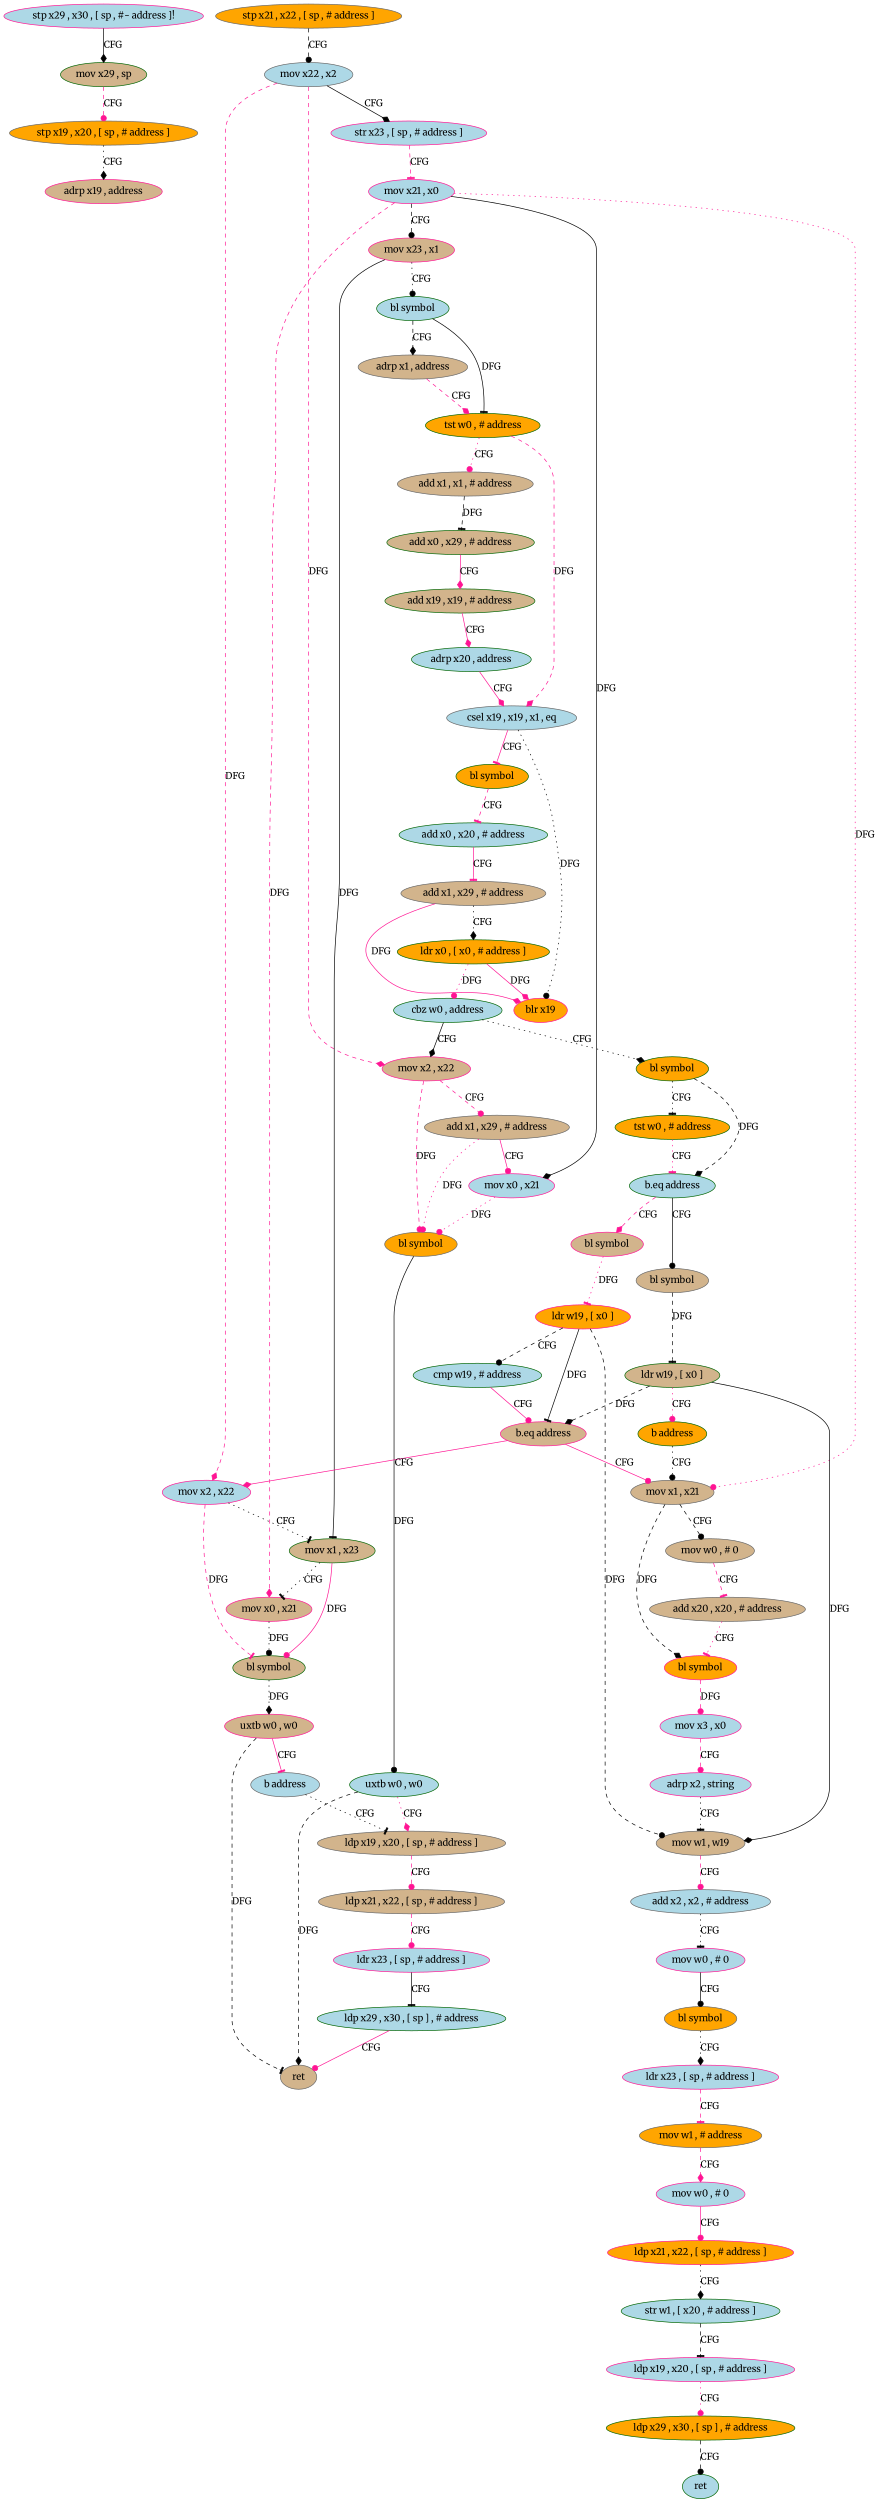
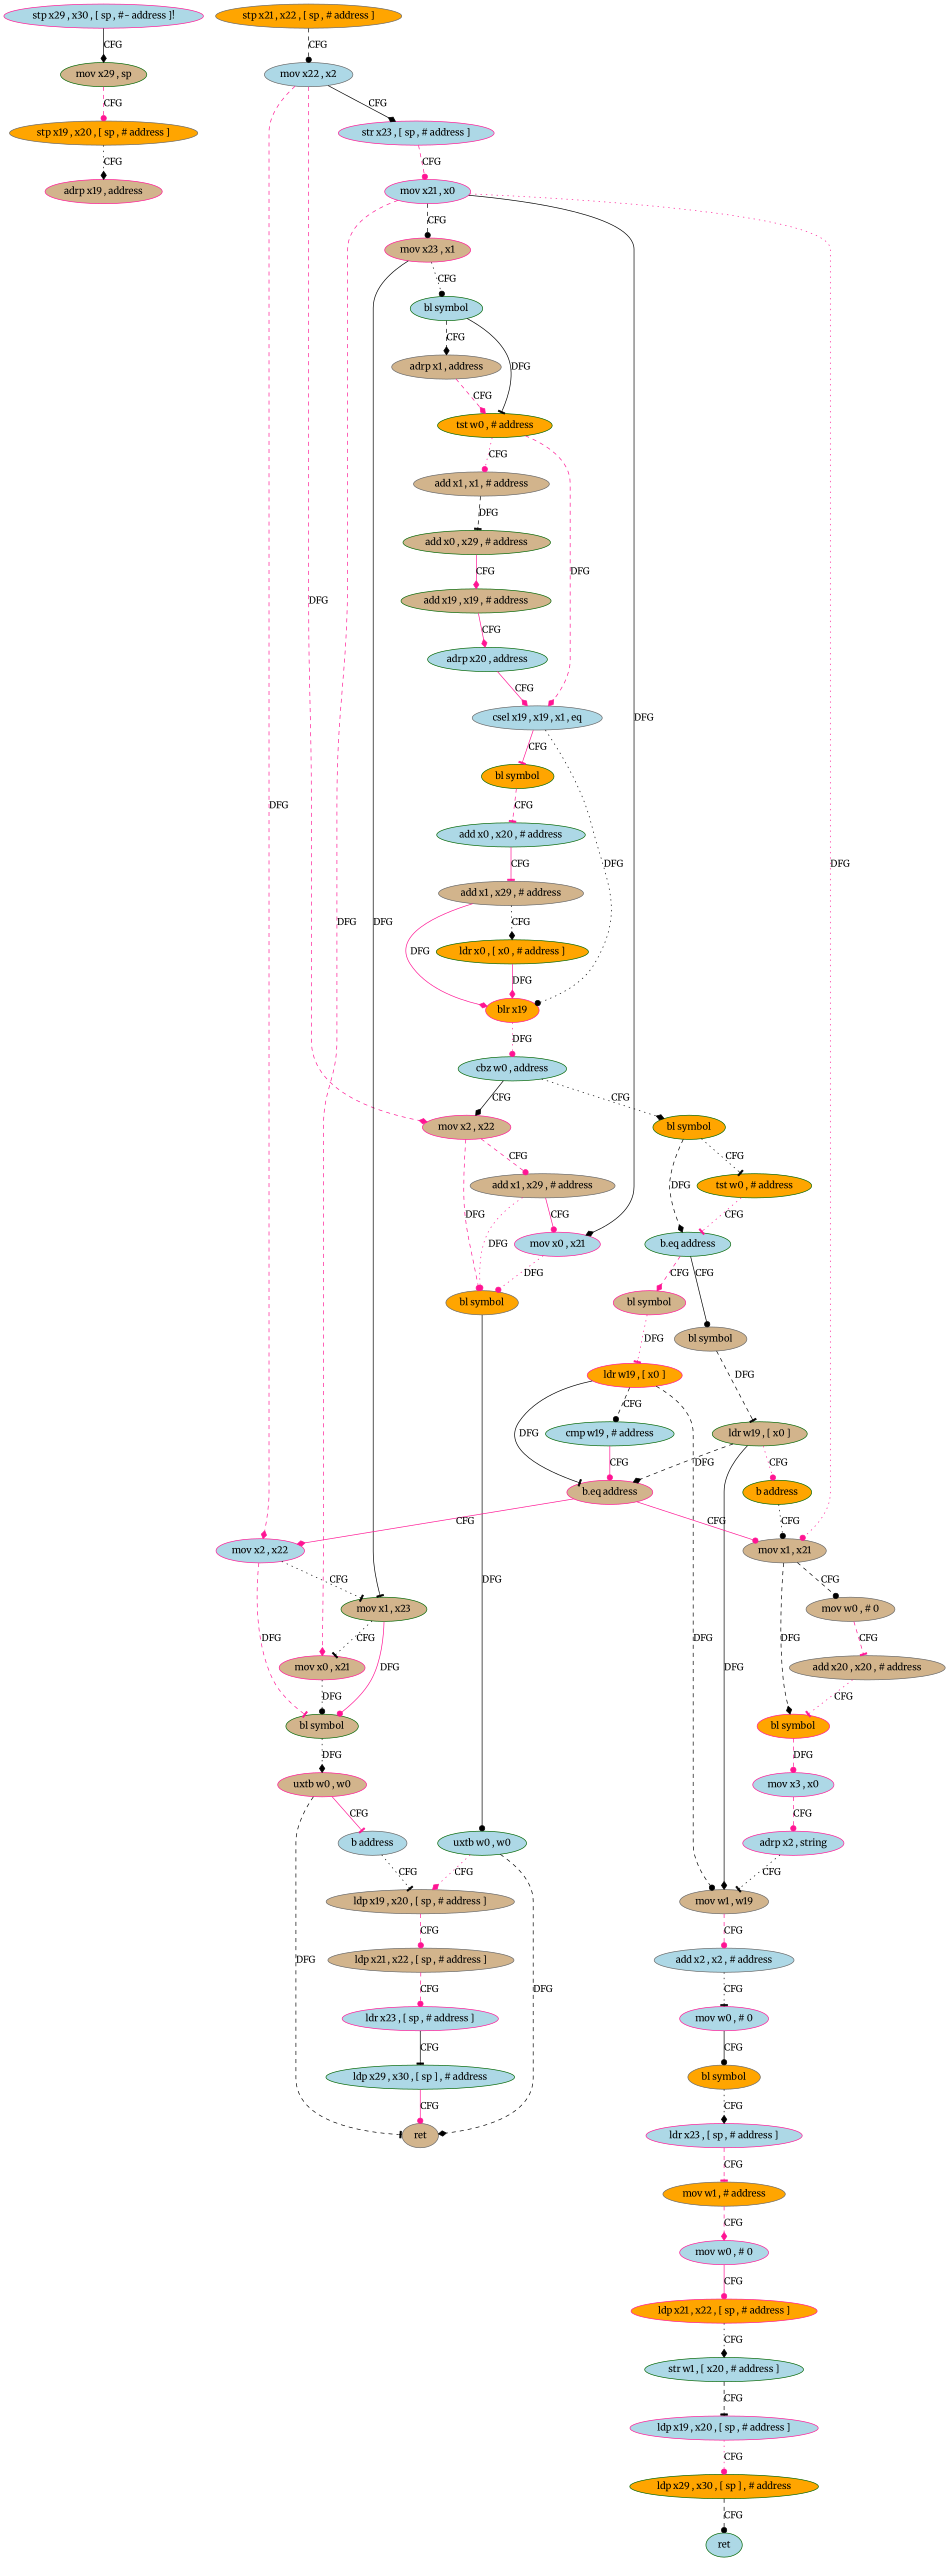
  digraph {
    fontname=Merriweather
    node [color=deeppink fillcolor=lightblue fontname=Merriweather style=filled]
    edge [arrowhead=dot color=deeppink fontname=Merriweather style=dashed]
    n1 [label="stp x29 , x30 , [ sp , #- address ]!"]
    n2 [color=darkgreen fillcolor=tan label="mov x29 , sp"]
    n3 [color=gray40 fillcolor=orange label="stp x19 , x20 , [ sp , # address ]"]
    n4 [fillcolor=tan label="adrp x19 , address"]
    n5 [color=gray40 fillcolor=orange label="stp x21 , x22 , [ sp , # address ]"]
    n6 [color=gray40 label="mov x22 , x2"]
    n7 [label="str x23 , [ sp , # address ]"]
    n8 [fillcolor=tan label="mov x2 , x22"]
    n9 [label="mov x2 , x22"]
    n10 [label="mov x21 , x0"]
    n11 [color=gray40 fillcolor=tan label="add x1 , x29 , # address"]
    n12 [color=gray40 fillcolor=orange label="bl symbol"]
    n13 [color=darkgreen fillcolor=tan label="mov x1 , x23"]
    n14 [color=darkgreen fillcolor=tan label="bl symbol"]
    n15 [fillcolor=tan label="mov x23 , x1"]
    n16 [label="mov x0 , x21"]
    n17 [color=gray40 fillcolor=tan label="mov x1 , x21"]
    n18 [fillcolor=tan label="mov x0 , x21"]
    n19 [color=darkgreen label="bl symbol"]
    n20 [color=gray40 fillcolor=tan label="mov w0 , # 0"]
    n21 [fillcolor=orange label="bl symbol"]
    n22 [color=gray40 fillcolor=tan label="adrp x1 , address"]
    n23 [color=darkgreen fillcolor=orange label="tst w0 , # address"]
    n24 [color=gray40 fillcolor=tan label="add x1 , x1 , # address"]
    n25 [color=gray40 label="csel x19 , x19 , x1 , eq"]
    n26 [color=darkgreen fillcolor=tan label="add x0 , x29 , # address"]
    n27 [color=darkgreen fillcolor=orange label="bl symbol"]
    n28 [fillcolor=orange label="blr x19"]
    n29 [color=darkgreen fillcolor=tan label="add x19 , x19 , # address"]
    n30 [color=darkgreen label="adrp x20 , address"]
    n31 [color=darkgreen label="add x0 , x20 , # address"]
    n32 [color=darkgreen label="cbz w0 , address"]
    n33 [color=gray40 fillcolor=tan label="add x1 , x29 , # address"]
    n34 [color=darkgreen fillcolor=orange label="ldr x0 , [ x0 , # address ]"]
    n35 [color=darkgreen fillcolor=orange label="bl symbol"]
    n36 [color=darkgreen fillcolor=orange label="tst w0 , # address"]
    n37 [color=darkgreen label="b.eq address"]
    n38 [color=darkgreen label="uxtb w0 , w0"]
    n39 [color=gray40 fillcolor=tan label="bl symbol"]
    n40 [fillcolor=tan label="bl symbol"]
    n41 [color=gray40 fillcolor=tan label="ldp x19 , x20 , [ sp , # address ]"]
    n42 [color=gray40 fillcolor=tan label=ret]
    n43 [color=gray40 fillcolor=tan label="ldp x21 , x22 , [ sp , # address ]"]
    n44 [label="ldr x23 , [ sp , # address ]"]
    n45 [color=darkgreen fillcolor=tan label="ldr w19 , [ x0 ]"]
    n46 [fillcolor=orange label="ldr w19 , [ x0 ]"]
    n47 [color=darkgreen fillcolor=orange label="b address"]
    n48 [fillcolor=tan label="b.eq address"]
    n49 [color=gray40 fillcolor=tan label="mov w1 , w19"]
    n50 [color=darkgreen label="cmp w19 , # address"]
    n51 [color=gray40 label="add x2 , x2 , # address"]
    n52 [color=gray40 fillcolor=tan label="add x20 , x20 , # address"]
    n53 [label="mov x3 , x0"]
    n54 [fillcolor=tan label="uxtb w0 , w0"]
    n55 [label="adrp x2 , string"]
    n56 [label="mov w0 , # 0"]
    n57 [color=gray40 fillcolor=orange label="bl symbol"]
    n58 [label="ldr x23 , [ sp , # address ]"]
    n59 [color=gray40 fillcolor=orange label="mov w1 , # address"]
    n60 [label="mov w0 , # 0"]
    n61 [fillcolor=orange label="ldp x21 , x22 , [ sp , # address ]"]
    n62 [color=darkgreen label="str w1 , [ x20 , # address ]"]
    n63 [label="ldp x19 , x20 , [ sp , # address ]"]
    n64 [color=darkgreen fillcolor=orange label="ldp x29 , x30 , [ sp ] , # address"]
    n65 [color=darkgreen label=ret]
    n66 [color=gray40 label="b address"]
    n67 [color=darkgreen label="ldp x29 , x30 , [ sp ] , # address"]
    n1 -> n2 [arrowhead=diamond color=black label=CFG style=solid]
    n2 -> n3 [label=CFG]
    n3 -> n4 [arrowhead=diamond color=black label=CFG style=dotted]
    n5 -> n6 [color=black label=CFG]
    n6 -> n7 [arrowhead=diamond color=black label=CFG style=solid]
    n6 -> n8 [arrowhead=diamond label=DFG]
    n6 -> n9 [arrowhead=diamond label=DFG]
-   n7 -> n10 [arrowhead=tee label=CFG]
+   n7 -> n10 [label=CFG]
    n8 -> n11 [label=CFG]
    n8 -> n12 [label=DFG]
    n9 -> n13 [arrowhead=tee color=black label=CFG style=dotted]
    n9 -> n14 [arrowhead=tee label=DFG]
    n10 -> n15 [color=black label=CFG]
    n10 -> n16 [arrowhead=diamond color=black label=DFG style=solid]
    n10 -> n17 [label=DFG style=dotted]
    n10 -> n18 [arrowhead=diamond label=DFG]
    n11 -> n12 [label=DFG style=dotted]
    n11 -> n16 [label=CFG style=solid]
    n12 -> n38 [color=black label=DFG style=solid]
    n13 -> n14 [label=DFG style=solid]
    n13 -> n18 [arrowhead=tee color=black label=CFG style=dotted]
    n14 -> n54 [arrowhead=diamond color=black label=DFG style=dotted]
    n15 -> n13 [arrowhead=tee color=black label=DFG style=solid]
    n15 -> n19 [color=black label=CFG style=dotted]
    n16 -> n12 [label=DFG style=dotted]
    n17 -> n20 [color=black label=CFG]
    n17 -> n21 [arrowhead=diamond color=black label=DFG]
    n18 -> n14 [color=black label=DFG style=dotted]
    n19 -> n22 [arrowhead=diamond color=black label=CFG]
    n19 -> n23 [arrowhead=tee color=black label=DFG style=solid]
    n20 -> n52 [arrowhead=tee label=CFG]
    n21 -> n53 [label=DFG]
    n22 -> n23 [arrowhead=diamond label=CFG]
    n23 -> n24 [label=CFG style=dotted]
    n23 -> n25 [arrowhead=diamond label=DFG]
    n24 -> n26 [arrowhead=tee color=black label=DFG]
    n25 -> n27 [arrowhead=tee label=CFG style=solid]
    n25 -> n28 [color=black label=DFG style=dotted]
    n26 -> n29 [arrowhead=diamond label=CFG style=solid]
    n27 -> n31 [arrowhead=tee label=CFG]
-   n34 -> n32 [label=DFG style=dotted]
+   n28 -> n32 [label=DFG style=dotted]
    n29 -> n30 [arrowhead=diamond label=CFG style=solid]
    n30 -> n25 [arrowhead=diamond label=CFG style=solid]
    n31 -> n33 [arrowhead=tee label=CFG style=solid]
    n32 -> n8 [arrowhead=diamond color=black label=CFG style=solid]
    n32 -> n35 [arrowhead=diamond color=black label=CFG style=dotted]
    n33 -> n28 [arrowhead=diamond label=DFG style=solid]
    n33 -> n34 [arrowhead=diamond color=black label=CFG style=dotted]
    n34 -> n28 [arrowhead=diamond label=DFG style=solid]
    n35 -> n36 [arrowhead=tee color=black label=CFG style=dotted]
    n35 -> n37 [arrowhead=diamond color=black label=DFG]
    n36 -> n37 [arrowhead=tee label=CFG style=dotted]
    n37 -> n39 [color=black label=CFG style=solid]
    n37 -> n40 [arrowhead=diamond label=CFG]
    n38 -> n41 [arrowhead=diamond label=CFG style=dotted]
    n38 -> n42 [arrowhead=diamond color=black label=DFG]
    n39 -> n45 [arrowhead=tee color=black label=DFG]
    n40 -> n46 [arrowhead=tee label=DFG style=dotted]
    n41 -> n43 [label=CFG]
    n43 -> n44 [label=CFG]
    n44 -> n67 [arrowhead=tee color=black label=CFG style=solid]
    n45 -> n47 [label=CFG style=dotted]
    n45 -> n48 [arrowhead=diamond color=black label=DFG]
    n45 -> n49 [arrowhead=diamond color=black label=DFG style=solid]
    n46 -> n48 [arrowhead=tee color=black label=DFG style=solid]
    n46 -> n49 [color=black label=DFG]
    n46 -> n50 [color=black label=CFG]
    n47 -> n17 [color=black label=CFG style=dotted]
    n48 -> n9 [arrowhead=diamond label=CFG style=solid]
    n48 -> n17 [label=CFG style=solid]
    n49 -> n51 [label=CFG]
    n50 -> n48 [label=CFG style=solid]
    n51 -> n56 [arrowhead=tee color=black label=CFG style=dotted]
    n52 -> n21 [arrowhead=tee label=CFG style=dotted]
    n53 -> n55 [label=CFG]
    n54 -> n42 [arrowhead=tee color=black label=DFG]
    n54 -> n66 [arrowhead=tee label=CFG style=solid]
    n55 -> n49 [arrowhead=tee color=black label=CFG style=dotted]
    n56 -> n57 [color=black label=CFG style=solid]
    n57 -> n58 [arrowhead=diamond color=black label=CFG style=dotted]
    n58 -> n59 [arrowhead=tee label=CFG]
    n59 -> n60 [arrowhead=diamond label=CFG]
    n60 -> n61 [label=CFG style=solid]
    n61 -> n62 [arrowhead=diamond color=black label=CFG style=dotted]
    n62 -> n63 [arrowhead=tee color=black label=CFG]
    n63 -> n64 [label=CFG style=dotted]
    n64 -> n65 [color=black label=CFG]
    n66 -> n41 [arrowhead=tee color=black label=CFG style=dotted]
    n67 -> n42 [label=CFG style=solid]
  }
